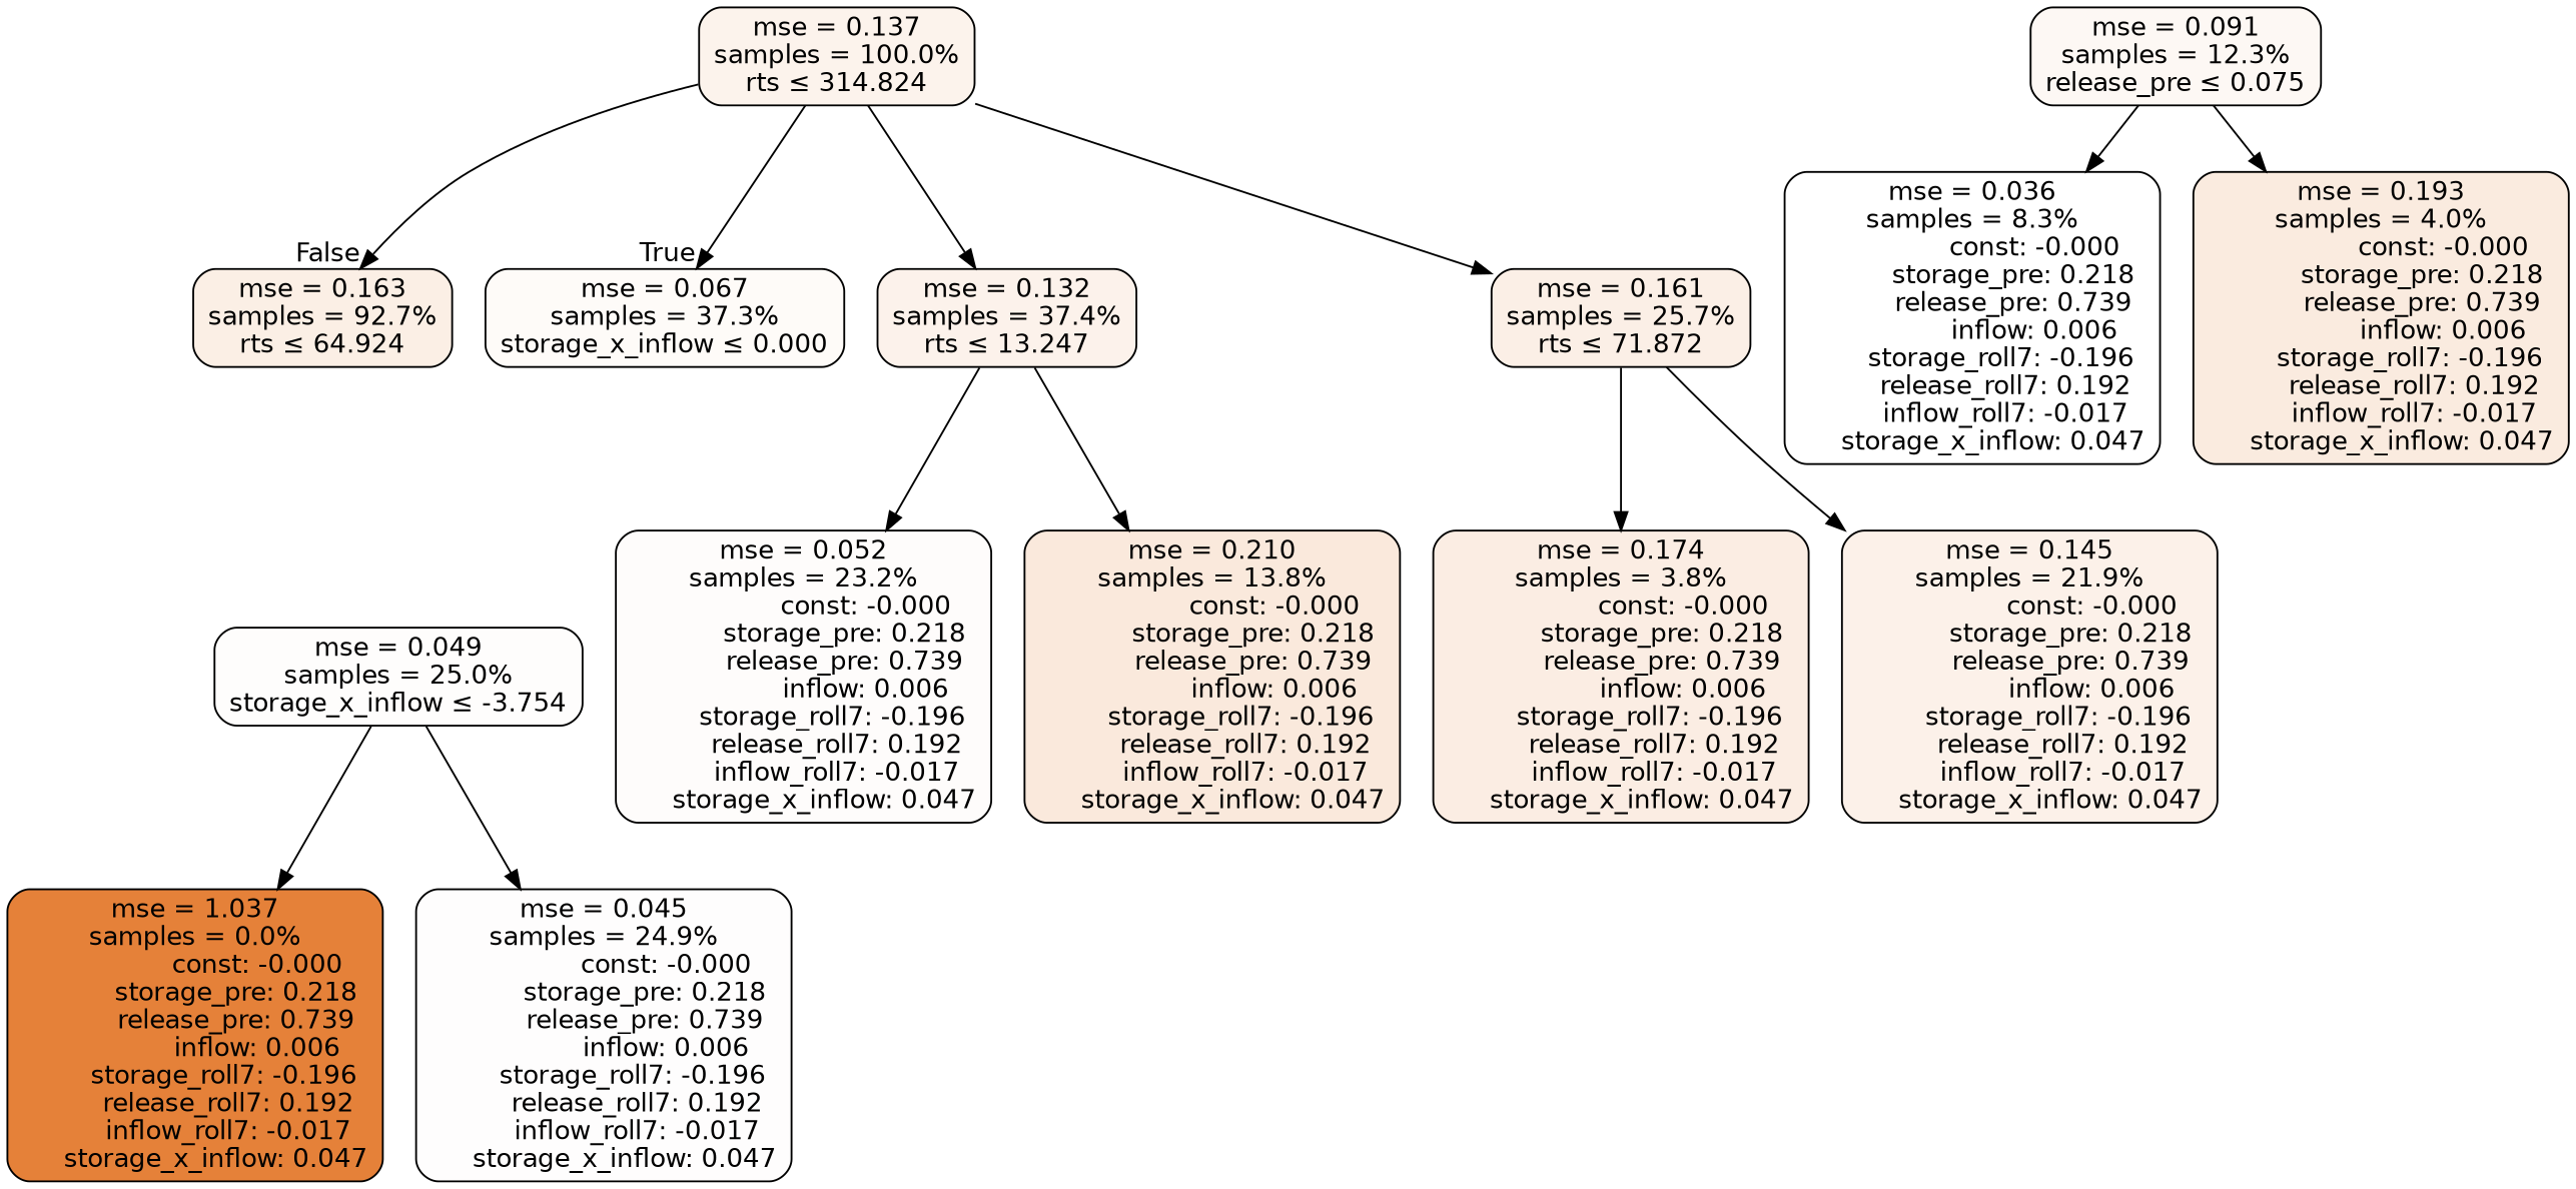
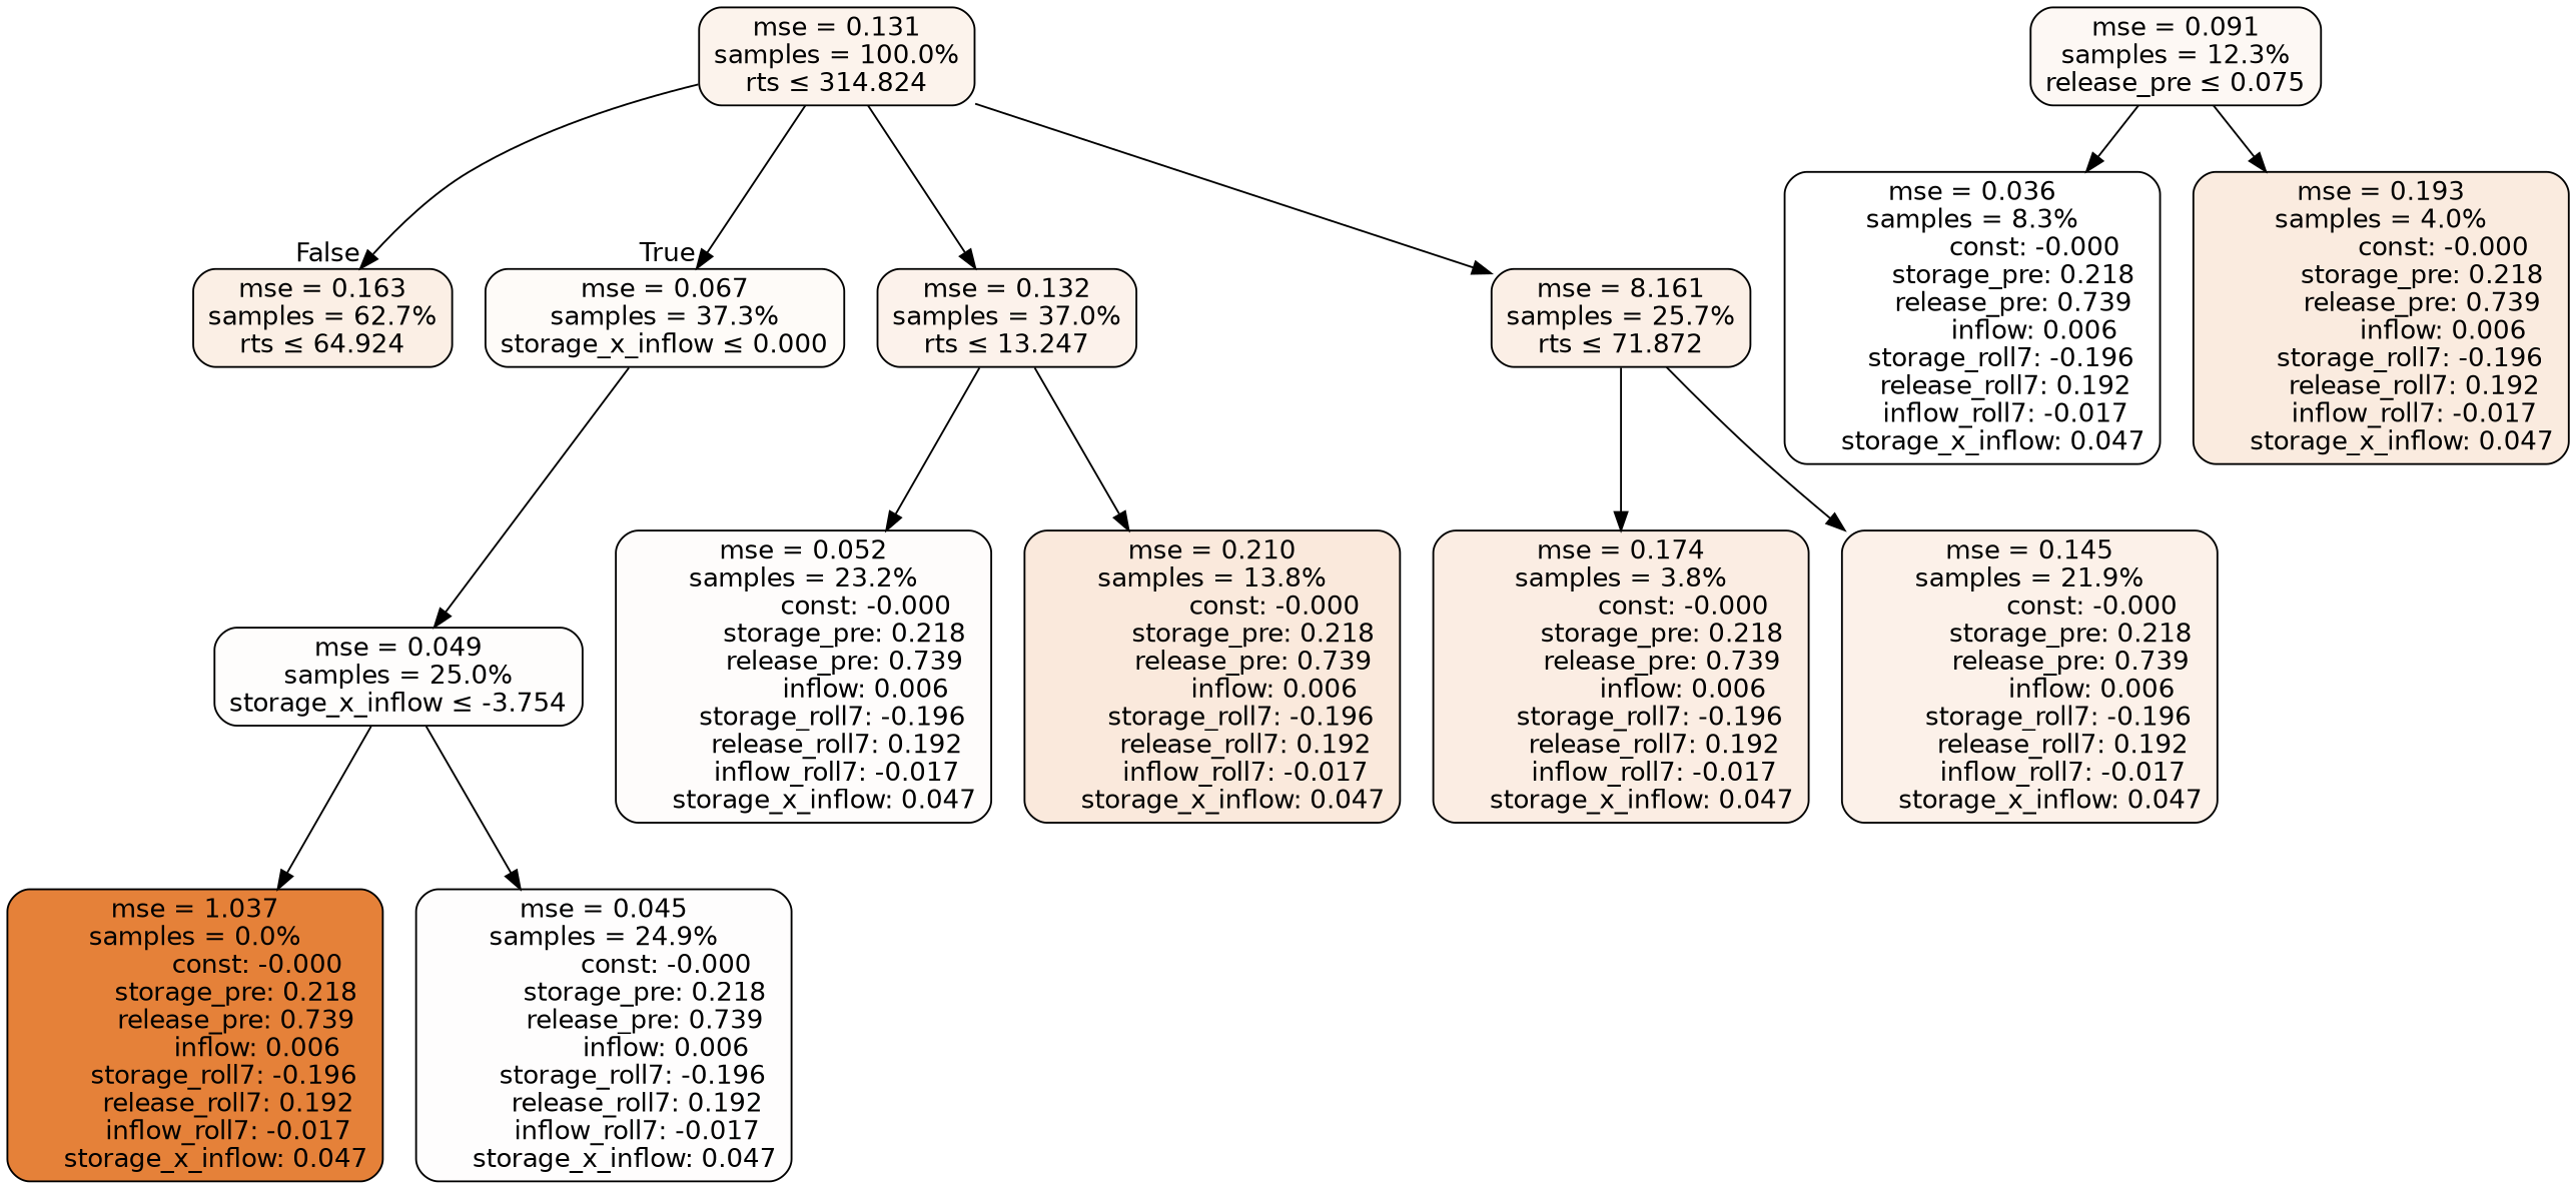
  digraph {
    node [color=black fontname=helvetica shape=rectangle style="filled, rounded"]
    edge [fontname=helvetica]
-   n1 [fillcolor="#fcf3ec" label="mse = 0.137\nsamples = 100.0%\nrts &le; 314.824"]
-   n2 [fillcolor="#fbefe5" label="mse = 0.163\nsamples = 92.7%\nrts &le; 64.924"]
+   n1 [fillcolor="#fcf3ec" label="mse = 0.131\nsamples = 100.0%\nrts &le; 314.824"]
+   n2 [fillcolor="#fbefe5" label="mse = 0.163\nsamples = 62.7%\nrts &le; 64.924"]
    n3 [fillcolor="#fefbf8" label="mse = 0.067\nsamples = 37.3%\nstorage_x_inflow &le; 0.000"]
-   n4 [fillcolor="#fcf2eb" label="mse = 0.132\nsamples = 37.4%\nrts &le; 13.247"]
-   n5 [fillcolor="#fbefe6" label="mse = 0.161\nsamples = 25.7%\nrts &le; 71.872"]
+   n4 [fillcolor="#fcf2eb" label="mse = 0.132\nsamples = 37.0%\nrts &le; 13.247"]
+   n5 [fillcolor="#fbefe6" label="mse = 8.161\nsamples = 25.7%\nrts &le; 71.872"]
    n6 [fillcolor="#fefdfc" label="mse = 0.049\nsamples = 25.0%\nstorage_x_inflow &le; -3.754"]
    n7 [fillcolor="#fefcfb" label="mse = 0.052\nsamples = 23.2%\n               const: -0.000\n          storage_pre: 0.218\n          release_pre: 0.739\n               inflow: 0.006\n       storage_roll7: -0.196\n        release_roll7: 0.192\n        inflow_roll7: -0.017\n     storage_x_inflow: 0.047"]
    n8 [fillcolor="#fae9dc" label="mse = 0.210\nsamples = 13.8%\n               const: -0.000\n          storage_pre: 0.218\n          release_pre: 0.739\n               inflow: 0.006\n       storage_roll7: -0.196\n        release_roll7: 0.192\n        inflow_roll7: -0.017\n     storage_x_inflow: 0.047"]
    n9 [fillcolor="#fbede3" label="mse = 0.174\nsamples = 3.8%\n               const: -0.000\n          storage_pre: 0.218\n          release_pre: 0.739\n               inflow: 0.006\n       storage_roll7: -0.196\n        release_roll7: 0.192\n        inflow_roll7: -0.017\n     storage_x_inflow: 0.047"]
    n10 [fillcolor="#fcf1e9" label="mse = 0.145\nsamples = 21.9%\n               const: -0.000\n          storage_pre: 0.218\n          release_pre: 0.739\n               inflow: 0.006\n       storage_roll7: -0.196\n        release_roll7: 0.192\n        inflow_roll7: -0.017\n     storage_x_inflow: 0.047"]
    n11 [fillcolor="#e58139" label="mse = 1.037\nsamples = 0.0%\n               const: -0.000\n          storage_pre: 0.218\n          release_pre: 0.739\n               inflow: 0.006\n       storage_roll7: -0.196\n        release_roll7: 0.192\n        inflow_roll7: -0.017\n     storage_x_inflow: 0.047"]
    n12 [fillcolor="#fefdfd" label="mse = 0.045\nsamples = 24.9%\n               const: -0.000\n          storage_pre: 0.218\n          release_pre: 0.739\n               inflow: 0.006\n       storage_roll7: -0.196\n        release_roll7: 0.192\n        inflow_roll7: -0.017\n     storage_x_inflow: 0.047"]
    n13 [fillcolor="#fdf8f4" label="mse = 0.091\nsamples = 12.3%\nrelease_pre &le; 0.075"]
    n14 [fillcolor="#ffffff" label="mse = 0.036\nsamples = 8.3%\n               const: -0.000\n          storage_pre: 0.218\n          release_pre: 0.739\n               inflow: 0.006\n       storage_roll7: -0.196\n        release_roll7: 0.192\n        inflow_roll7: -0.017\n     storage_x_inflow: 0.047"]
    n15 [fillcolor="#faebdf" label="mse = 0.193\nsamples = 4.0%\n               const: -0.000\n          storage_pre: 0.218\n          release_pre: 0.739\n               inflow: 0.006\n       storage_roll7: -0.196\n        release_roll7: 0.192\n        inflow_roll7: -0.017\n     storage_x_inflow: 0.047"]
    n1 -> n2 [headlabel=False labelangle=45 labeldistance=2.5]
    n1 -> n3 [headlabel=True labelangle=-45 labeldistance=2.5]
    n1 -> n4
    n1 -> n5
+   n3 -> n6
    n4 -> n7
    n4 -> n8
    n5 -> n9
    n5 -> n10
    n6 -> n11
    n6 -> n12
    n13 -> n14
    n13 -> n15
  }
